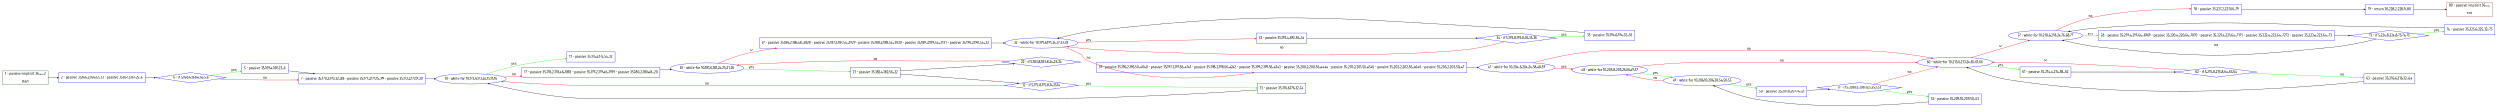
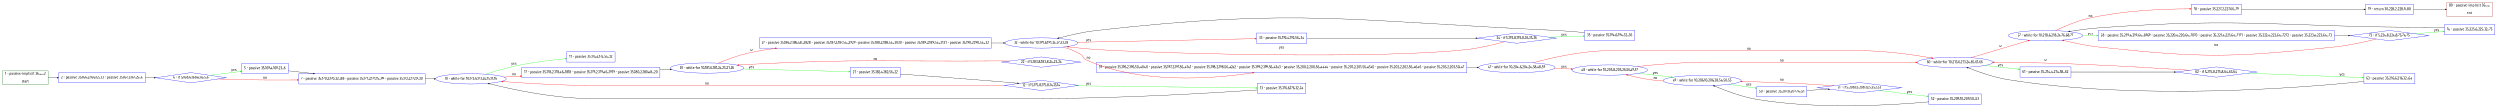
  digraph {
    bgcolor=white
    compound=true
    fillcolor="#FFFFCC"
    fontname="Fira Sans"
    fontsize=12
    pack=true
    packmode=clust
    rankdir=LR
    style="rounded,filled"
    node [color="#0000ff" compound=true fillcolor="#ffffff" fixedsize=false fontname="Fira Sans" fontsize=12 node_initialized=no shape=box style=filled]
    edge [arrowhead=normal arrowsize=0.5 arrowtail=none color="#000000" compound=true dir=forward fontcolor=black fontname="Fira Sans" fontsize=12]
    n1 [label="2 - passive 35,166,2,166,12,,33 - passive 35,167,2,167,25,,4"]
    n2 [label="4 - if 5,168,6,168,43,6,5,6" shape=diamond]
    n3 [label="5 - passive 35,169,4,169,23,,6"]
    n4 [label="7 - passive 35,170,2,170,22,,88 - passive 35,171,2,171,15,,99 - passive 35,172,2,172,9,,10"]
    n5 [color="#006400" label="1 - passive-implicit 36,,,,,,2\n\nstart"]
    n6 [label="10 - while-for 10,173,6,173,24,15,11,16" shape=oval]
    n7 [label="11 - passive 35,174,4,174,54,,12"]
    n8 [label="17 - passive 35,178,2,178,46,,1818 - passive 35,179,2,179,46,,1919 - passive 35,180,2,180,48,,20"]
    n9 [label="20 - while-for 10,181,6,181,24,25,21,26" shape=oval]
    n10 [label="12 - if 5,175,8,175,8,14,13,14" shape=diamond]
    n11 [label="13 - passive 35,176,6,176,32,,14"]
    n12 [label="21 - passive 35,182,4,182,56,,22"]
    n13 [label="27 - passive 35,186,2,186,48,,2828 - passive 35,187,2,187,54,,2929 - passive 35,188,2,188,54,,3030 - passive 35,189,2,189,54,,3131 - passive 35,190,2,190,54,,32"]
    n14 [label="22 - if 5,183,8,183,8,24,23,24" shape=diamond]
    n15 [label="32 - while-for 10,191,6,191,24,37,33,38" shape=oval]
-   n16 [label="33 - passive 35,192,4,692,56,,34"]
+   n16 [label="33 - passive 35,192,4,192,56,,34"]
    n17 [label="39 - passive 35,196,2,196,50,,4040 - passive 35,197,2,197,56,,4141 - passive 35,198,2,198,56,,4242 - passive 35,199,2,199,56,,4343 - passive 35,200,2,200,56,,4444 - passive 35,201,2,201,56,,4545 - passive 35,202,2,202,56,,4646 - passive 35,203,2,203,50,,47"]
    n18 [label="34 - if 5,193,8,193,8,36,35,36" shape=diamond]
    n19 [label="47 - while-for 10,204,6,204,24,58,48,59" shape=oval]
    n20 [label="35 - passive 35,194,6,194,32,,36"]
    n21 [label="48 - while-for 10,205,8,205,26,56,49,57" shape=oval]
    n22 [label="60 - while-for 10,213,6,213,24,65,61,66" shape=oval]
    n23 [label="49 - while-for 10,206,10,206,28,54,50,55" shape=oval]
    n24 [label="61 - passive 35,214,4,214,58,,62"]
    n25 [label="67 - while-for 10,218,6,218,24,76,68,77" shape=oval]
    n26 [label="50 - passive 35,207,8,207,74,,51"]
    n27 [label="62 - if 5,215,8,215,8,64,63,64" shape=diamond]
    n28 [label="68 - passive 35,219,4,219,64,,6969 - passive 35,220,4,220,64,,7070 - passive 35,221,4,221,64,,7171 - passive 35,222,4,222,64,,7272 - passive 35,223,4,223,64,,73"]
    n29 [label="78 - passive 35,227,2,227,66,,79"]
    n30 [label="51 - if 5,208,12,208,12,53,52,53" shape=diamond]
    n31 [label="52 - passive 35,209,10,209,50,,53"]
    n32 [label="63 - passive 35,216,6,216,32,,64"]
    n33 [label="73 - if 5,224,8,224,8,75,74,75" shape=diamond]
    n34 [label="79 - return 30,228,2,228,9,,80"]
    n35 [label="74 - passive 35,225,6,225,32,,75"]
    n36 [color="#a52a2a" label="80 - passive-implicit 36,,,,,,\n\nend"]
    n1 -> n2
    n2 -> n3 [color="#00ff00" label=yes]
    n2 -> n4 [color="#ff0000" label=no]
    n3 -> n4
    n4 -> n6
    n5 -> n1
    n6 -> n7 [color="#00ff00" label=yes]
    n6 -> n8 [color="#ff0000" label=no]
    n8 -> n9
    n9 -> n12 [color="#00ff00" label=yes]
    n9 -> n13 [color="#ff0000" label=no]
    n10 -> n6 [color="#ff0000" label=no]
    n10 -> n11 [color="#00ff00" label=yes]
    n11 -> n6
    n12 -> n10
-   n12 -> n14
    n13 -> n15
    n14 -> n9 [color="#ff0000" label=no]
    n15 -> n16 [color="#ff0000" label=yes]
    n15 -> n17 [color="#ff0000" label=no]
    n16 -> n18
    n17 -> n19
-   n18 -> n15 [color="#ff0000" label=no]
+   n18 -> n15 [color="#ff0000" label=yes]
    n18 -> n20 [color="#00ff00" label=yes]
    n19 -> n21 [color="#ff0000" label=yes]
    n19 -> n22 [color="#ff0000" label=no]
    n20 -> n15
    n21 -> n22 [color="#ff0000" label=no]
    n21 -> n23 [color="#00ff00" label=yes]
    n22 -> n24 [color="#00ff00" label=yes]
    n22 -> n25 [color="#ff0000" label=no]
    n23 -> n21 [color="#ff0000" label=no]
    n23 -> n26 [color="#00ff00" label=yes]
    n24 -> n27
    n25 -> n28 [color="#00ff00" label=yes]
    n25 -> n29 [color="#ff0000" label=no]
    n26 -> n30
    n27 -> n22 [color="#ff0000" label=no]
-   n27 -> n32 [color="#00ff00" label=no]
+   n27 -> n32 [color="#00ff00" label=yes]
    n28 -> n33
    n29 -> n34
-   n30 -> n22 [color="#ff0000" label=no]
+   n30 -> n23 [color="#ff0000" label=no]
    n30 -> n31 [color="#00ff00" label=yes]
    n31 -> n23
    n32 -> n22
-   n33 -> n25 [label=no]
+   n33 -> n25 [color="#ff0000" label=no]
    n33 -> n35 [color="#00ff00" label=yes]
    n34 -> n36
    n35 -> n25
  }
